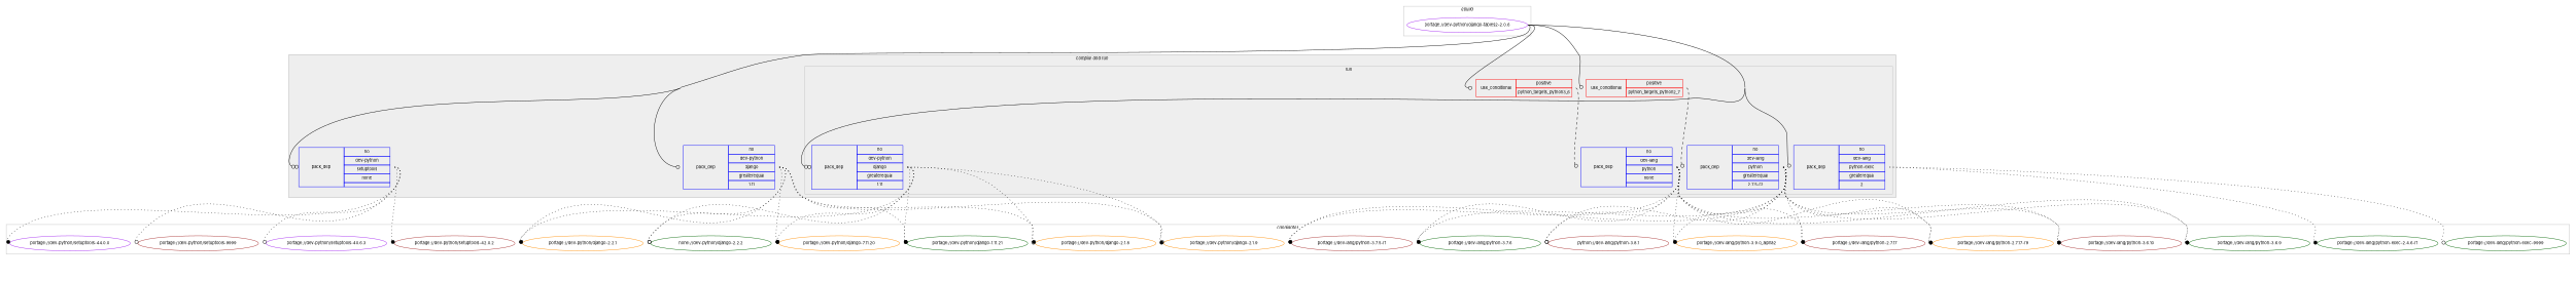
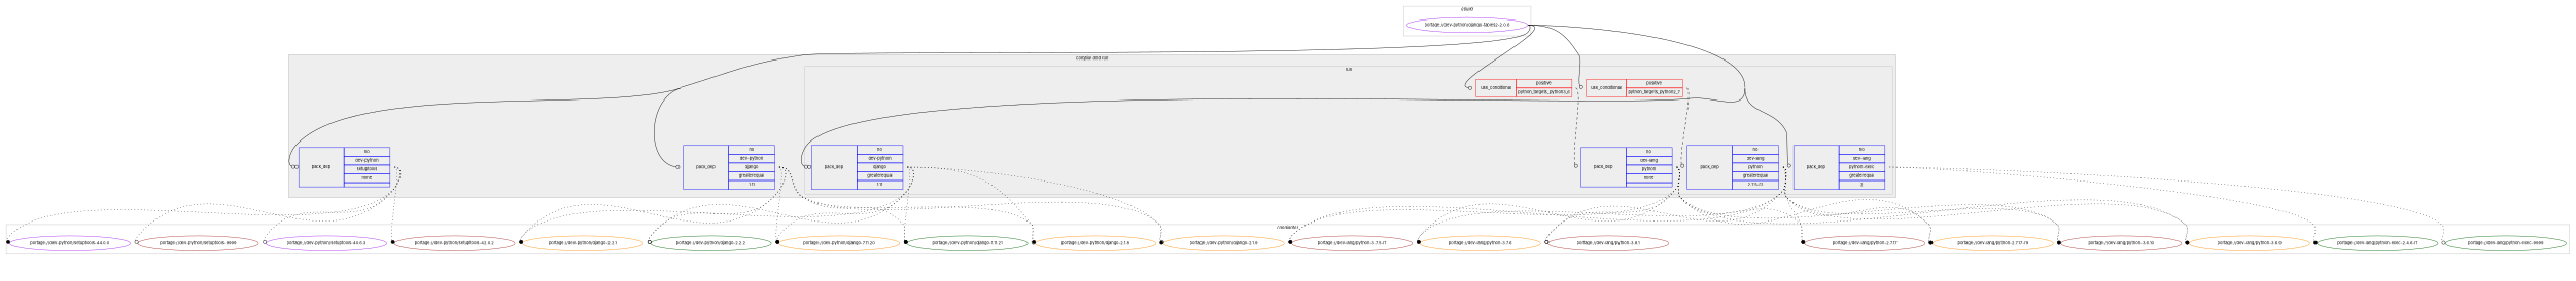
  digraph {
    compound=true
    concentrate=true
    fontname=Inter
    fontsize=10
    newrank=true
    rankdir=TB
    ranksep=1.5
    node [color=darkorange fontname=Inter fontsize=10]
    edge [arrowhead=odot fontname=Inter headport=w style=dotted tailport=e weight=100]
    n1 [color=purple label="portage://dev-python/django-tables2-2.0.6" width=4]
    n2 [color=blue label=<<TABLE BORDER="0" CELLBORDER="1" CELLSPACING="0" CELLPADDING="4" WIDTH="220"><TR><TD ROWSPAN="6" CELLPADDING="30">pack_dep</TD></TR><TR><TD WIDTH="110">no</TD></TR><TR><TD>dev-python</TD></TR><TR><TD>django</TD></TR><TR><TD>greaterequal</TD></TR><TR><TD>1.11</TD></TR></TABLE>> shape=none]
    n3 [color=blue label=<<TABLE BORDER="0" CELLBORDER="1" CELLSPACING="0" CELLPADDING="4" WIDTH="220"><TR><TD ROWSPAN="6" CELLPADDING="30">pack_dep</TD></TR><TR><TD WIDTH="110">no</TD></TR><TR><TD>dev-python</TD></TR><TR><TD>setuptools</TD></TR><TR><TD>none</TD></TR><TR><TD></TD></TR></TABLE>> shape=none]
    n4 [color=blue label=<<TABLE BORDER="0" CELLBORDER="1" CELLSPACING="0" CELLPADDING="4" WIDTH="220"><TR><TD ROWSPAN="6" CELLPADDING="30">pack_dep</TD></TR><TR><TD WIDTH="110">no</TD></TR><TR><TD>dev-lang</TD></TR><TR><TD>python</TD></TR><TR><TD>greaterequal</TD></TR><TR><TD>2.7.5-r2</TD></TR></TABLE>> shape=none]
    n5 [color=red label=<<TABLE BORDER="0" CELLBORDER="1" CELLSPACING="0" CELLPADDING="4"><TR><TD ROWSPAN="3" CELLPADDING="10">use_conditional</TD></TR><TR><TD>positive</TD></TR><TR><TD>python_targets_python2_7</TD></TR></TABLE>> shape=none]
    n6 [color=blue label=<<TABLE BORDER="0" CELLBORDER="1" CELLSPACING="0" CELLPADDING="4" WIDTH="220"><TR><TD ROWSPAN="6" CELLPADDING="30">pack_dep</TD></TR><TR><TD WIDTH="110">no</TD></TR><TR><TD>dev-lang</TD></TR><TR><TD>python</TD></TR><TR><TD>none</TD></TR><TR><TD></TD></TR></TABLE>> shape=none]
    n7 [color=red label=<<TABLE BORDER="0" CELLBORDER="1" CELLSPACING="0" CELLPADDING="4"><TR><TD ROWSPAN="3" CELLPADDING="10">use_conditional</TD></TR><TR><TD>positive</TD></TR><TR><TD>python_targets_python3_6</TD></TR></TABLE>> shape=none]
    n8 [color=blue label=<<TABLE BORDER="0" CELLBORDER="1" CELLSPACING="0" CELLPADDING="4" WIDTH="220"><TR><TD ROWSPAN="6" CELLPADDING="30">pack_dep</TD></TR><TR><TD WIDTH="110">no</TD></TR><TR><TD>dev-lang</TD></TR><TR><TD>python-exec</TD></TR><TR><TD>greaterequal</TD></TR><TR><TD>2</TD></TR></TABLE>> shape=none]
    n9 [color=blue label=<<TABLE BORDER="0" CELLBORDER="1" CELLSPACING="0" CELLPADDING="4" WIDTH="220"><TR><TD ROWSPAN="6" CELLPADDING="30">pack_dep</TD></TR><TR><TD WIDTH="110">no</TD></TR><TR><TD>dev-python</TD></TR><TR><TD>django</TD></TR><TR><TD>greaterequal</TD></TR><TR><TD>1.11</TD></TR></TABLE>> shape=none]
-   n10 [color=darkgreen label="none://dev-python/django-2.2.2" width=4]
+   n10 [color=darkgreen label="portage://dev-python/django-2.2.2" width=4]
    n11 [label="portage://dev-python/django-2.2.1" width=4]
    n12 [label="portage://dev-python/django-2.1.9" width=4]
    n13 [label="portage://dev-python/django-2.1.8" width=4]
    n14 [color=darkgreen label="portage://dev-python/django-1.11.21" width=4]
    n15 [label="portage://dev-python/django-7.11.20" width=4]
    n16 [color=darkgreen label="portage://dev-lang/python-exec-9999" width=4]
    n17 [color=darkgreen label="portage://dev-lang/python-exec-2.4.6-r1" width=4]
    n18 [color=brown label="portage://dev-python/setuptools-9999" width=4]
    n19 [color=purple label="portage://dev-python/setuptools-44.0.0" width=4]
    n20 [color=brown label="portage://dev-python/setuptools-42.0.2" width=4]
    n21 [color=purple label="portage://dev-python/setuptools-40.6.3" width=4]
-   n22 [label="portage://dev-lang/python-3.9.0_alpha2" width=4]
-   n23 [color=brown label="python://dev-lang/python-3.8.1" width=4]
-   n24 [color=darkgreen label="portage://dev-lang/python-3.7.6" width=4]
+   n23 [color=brown label="portage://dev-lang/python-3.8.1" width=4]
+   n24 [label="portage://dev-lang/python-3.7.6" width=4]
    n25 [color=brown label="portage://dev-lang/python-3.7.5-r1" width=4]
-   n26 [color=darkgreen label="portage://dev-lang/python-3.6.9" width=4]
+   n26 [label="portage://dev-lang/python-3.6.9" width=4]
    n27 [color=brown label="portage://dev-lang/python-3.6.10" width=4]
    n28 [label="portage://dev-lang/python-2.7.17-r9" width=4]
    n29 [color=brown label="portage://dev-lang/python-2.7.17" width=4]
    subgraph cluster_1 {
      color=gray
      label=<<i>ebuild</i>>
      n1
    }
    subgraph cluster_2 {
      color=gray
      label=<<i>dependencies</i>>
      subgraph cluster_3 {
        color=gray
        fillcolor="#eeeeee"
        label=<<i>compile</i>>
        style=filled
        subgraph sub_4 {
          color=gray
          fillcolor="#eeeeee"
          label=<<i>compile</i>>
          style=filled
          n2
        }
        subgraph sub_5 {
          color=gray
          fillcolor="#eeeeee"
          label=<<i>compile</i>>
          style=filled
          n3
        }
      }
      subgraph cluster_6 {
        color=gray
        fillcolor="#eeeeee"
        label=<<i>compile and run</i>>
        style=filled
      }
      subgraph cluster_7 {
        color=gray
        fillcolor="#eeeeee"
        label=<<i>run</i>>
        style=filled
        subgraph sub_8 {
          color=gray
          fillcolor="#eeeeee"
          label=<<i>run</i>>
          style=filled
          n5
          subgraph sub_9 {
            color=gray
            fillcolor="#eeeeee"
            label=<<i>run</i>>
            style=filled
            n4
          }
        }
        subgraph sub_10 {
          color=gray
          fillcolor="#eeeeee"
          label=<<i>run</i>>
          style=filled
          n7
          subgraph sub_11 {
            color=gray
            fillcolor="#eeeeee"
            label=<<i>run</i>>
            style=filled
            n6
          }
        }
        subgraph sub_12 {
          color=gray
          fillcolor="#eeeeee"
          label=<<i>run</i>>
          style=filled
          n8
        }
        subgraph sub_13 {
          color=gray
          fillcolor="#eeeeee"
          label=<<i>run</i>>
          style=filled
          n9
        }
      }
    }
    subgraph cluster_14 {
      color=gray
      label=<<i>candidates</i>>
      rank=same
      subgraph sub_15 {
        color=black
        label=<<i>candidates</i>>
        nodesep=1
        rank=same
        n10
        n11
        n12
        n13
        n14
        n15
      }
      subgraph sub_16 {
        color=black
        label=<<i>candidates</i>>
        nodesep=1
        rank=same
        n16
        n17
      }
      subgraph sub_17 {
        color=black
        label=<<i>candidates</i>>
        nodesep=1
        rank=same
        n18
        n19
        n20
        n21
      }
      subgraph sub_18 {
        color=black
        label=<<i>candidates</i>>
        nodesep=1
        rank=same
-       n22
        n23
        n24
        n25
        n26
        n27
        n28
        n29
      }
      subgraph sub_19 {
        color=black
        label=<<i>candidates</i>>
        nodesep=1
        rank=same
-       n22
        n23
        n24
        n25
        n26
        n27
        n28
        n29
      }
      subgraph sub_20 {
        color=black
        label=<<i>candidates</i>>
        nodesep=1
        rank=same
        n10
        n11
        n12
        n13
        n14
        n15
      }
    }
    n1 -> n2 [style=solid weight=20]
    n1 -> n3 [style=solid weight=20]
    n1 -> n5 [style=solid weight=20]
    n1 -> n7 [style=solid weight=20]
    n1 -> n8 [style=solid weight=20]
    n1 -> n9 [style=solid weight=20]
    n2 -> n10
    n2 -> n11
    n2 -> n12 [arrowhead=dot]
    n2 -> n13
    n2 -> n14 [arrowhead=dot]
    n2 -> n15 [arrowhead=dot]
    n3 -> n18
    n3 -> n19 [arrowhead=dot]
    n3 -> n20 [arrowhead=dot]
    n3 -> n21
-   n4 -> n22
    n4 -> n23
    n4 -> n24
    n4 -> n25 [arrowhead=dot]
    n4 -> n26 [arrowhead=dot]
    n4 -> n27
    n4 -> n28 [arrowhead=dot]
    n4 -> n29 [arrowhead=dot]
    n5 -> n4 [style=dashed weight=20]
-   n6 -> n22 [arrowhead=dot]
    n6 -> n23
    n6 -> n24 [arrowhead=dot]
    n6 -> n25
    n6 -> n26 [arrowhead=dot]
    n6 -> n27 [arrowhead=dot]
    n6 -> n28
    n6 -> n29
    n7 -> n6 [style=dashed weight=20]
    n8 -> n16
    n8 -> n17 [arrowhead=dot]
    n9 -> n10
    n9 -> n11 [arrowhead=dot]
    n9 -> n12
    n9 -> n13 [arrowhead=dot]
    n9 -> n14 [arrowhead=dot]
    n9 -> n15 [arrowhead=dot]
  }
